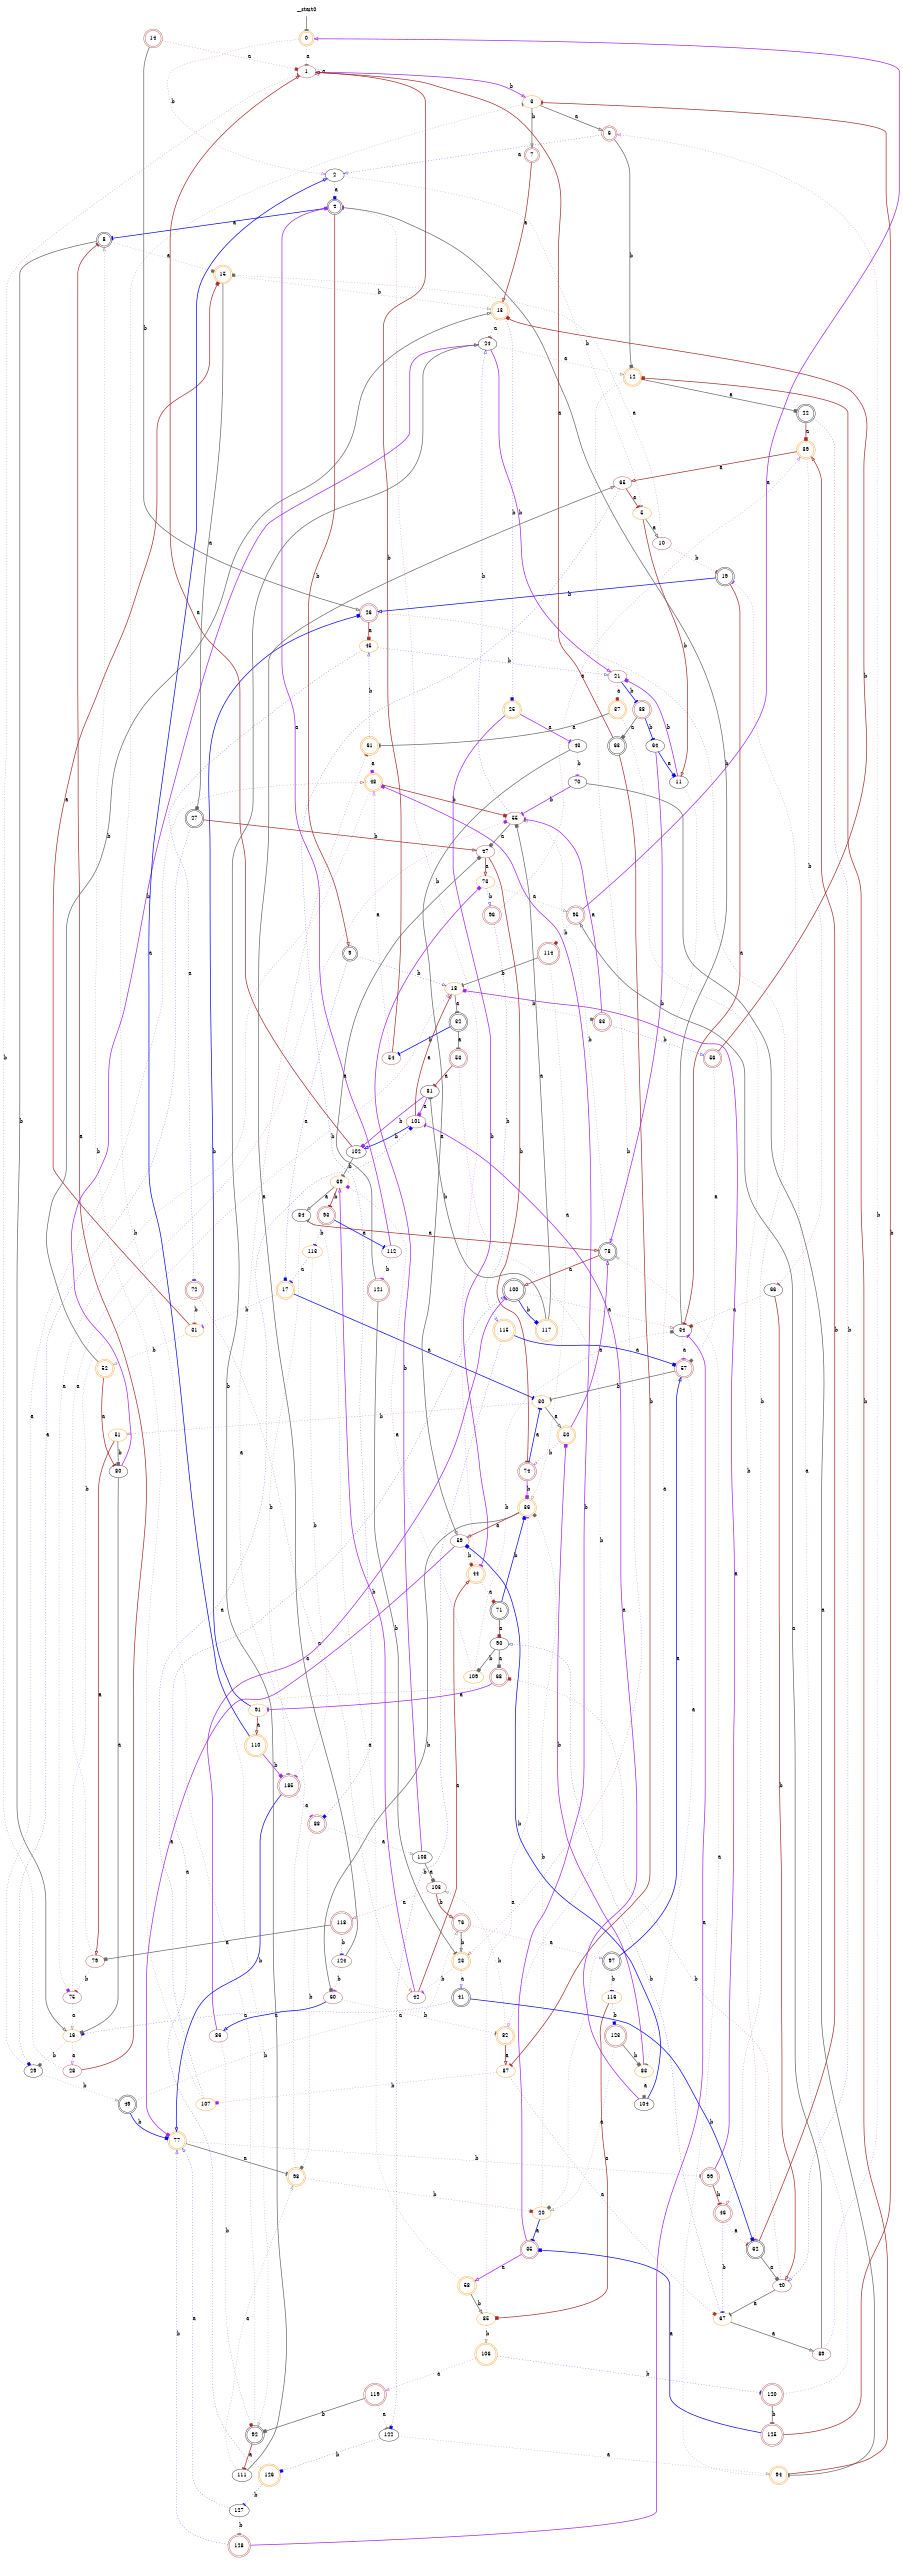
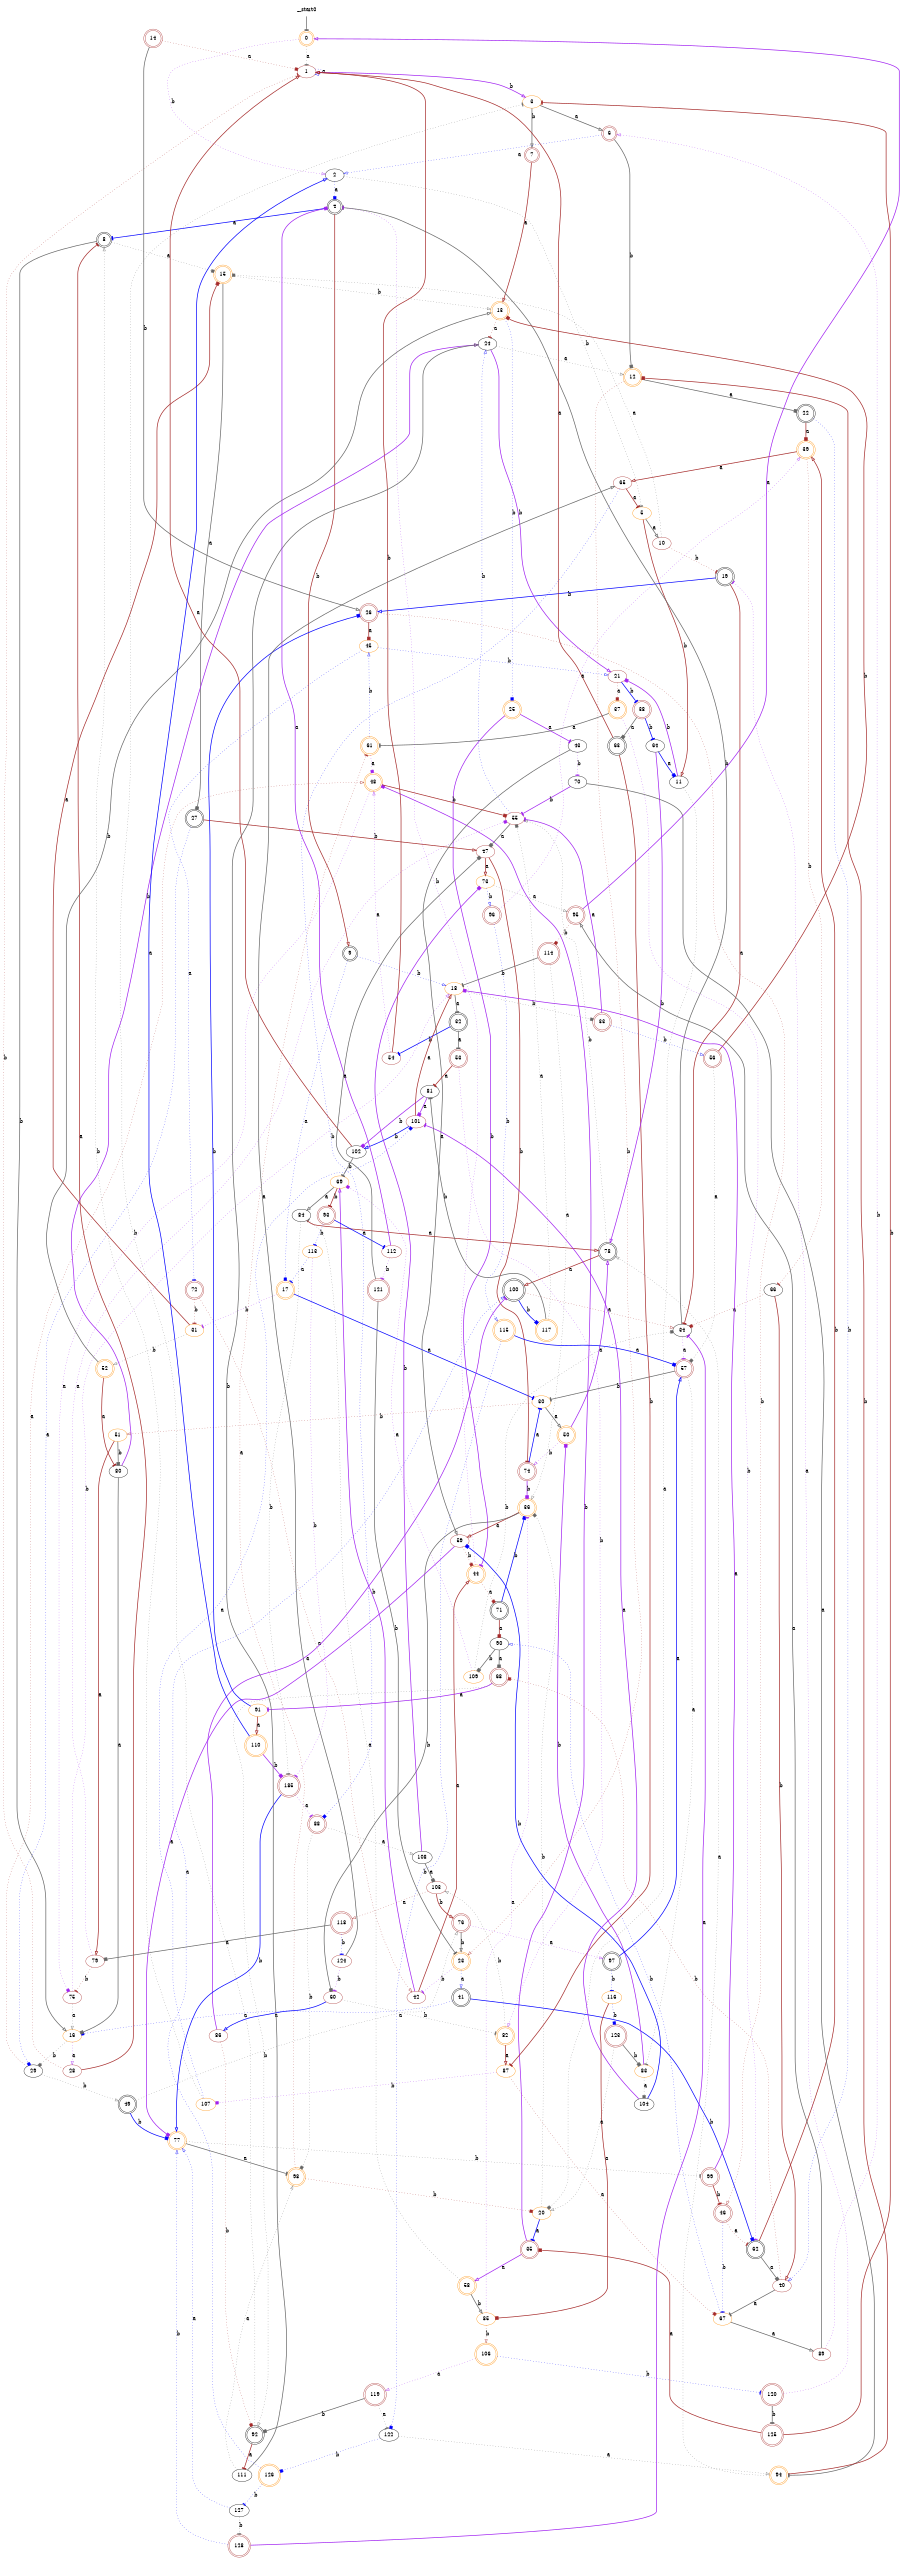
  digraph {
    node [color=brown shape=doublecircle]
    edge [arrowhead=onormal color=gray40 style=bold]
    __start0 [shape=none]
    0 [color=darkorange]
    1 [shape=""]
    2 [color=black shape=""]
    3 [color=darkorange shape=""]
    4 [color=black]
    5 [color=darkorange shape=""]
    6
    7
    8 [color=black]
    9 [color=black]
    10 [shape=""]
    11 [color=black shape=""]
    12 [color=darkorange]
    13 [color=darkorange]
    15 [color=darkorange]
    16 [color=darkorange shape=""]
    17 [color=darkorange]
    18 [color=darkorange shape=""]
    19 [color=black]
    20 [color=darkorange shape=""]
    21 [shape=""]
    22 [color=black]
    23 [color=darkorange]
    24 [color=black shape=""]
    25 [color=darkorange]
    14
    26
    27 [color=black]
    28 [shape=""]
    29 [color=black shape=""]
    30 [color=darkorange shape=""]
    31 [color=darkorange shape=""]
    32 [color=black]
    33
    34 [color=black shape=""]
    35
    36 [color=darkorange]
    37 [color=darkorange]
    38
    39 [color=darkorange]
    40 [shape=""]
    41 [color=black]
    42 [shape=""]
    43 [color=black shape=""]
    44 [color=darkorange]
    45 [color=darkorange shape=""]
    46
    47 [shape=""]
    48 [color=darkorange]
    49 [color=black]
    50 [color=darkorange]
    51 [color=darkorange shape=""]
    52 [color=darkorange]
    53
    54 [shape=""]
    55 [shape=""]
    56
    57
    58 [color=darkorange]
    59 [shape=""]
    60 [shape=""]
    61 [color=darkorange]
    62 [color=black]
    63 [color=black]
    64 [color=black shape=""]
    65 [shape=""]
    66 [color=black shape=""]
    67 [color=darkorange shape=""]
    68
    69 [color=darkorange shape=""]
    70 [color=black shape=""]
    71 [color=black]
    72
    73 [color=darkorange shape=""]
    74
    75 [shape=""]
    76
    77 [color=darkorange]
    78 [color=black]
    79 [shape=""]
    80 [color=black shape=""]
    81 [color=black shape=""]
    82 [color=darkorange]
    83 [color=darkorange shape=""]
    84 [color=black shape=""]
    85 [color=darkorange shape=""]
    86 [shape=""]
    87 [color=darkorange shape=""]
    88
    89 [shape=""]
    90 [color=black shape=""]
    91 [color=darkorange shape=""]
    92 [color=black]
    93
    94 [color=darkorange]
    95
    96
    97 [color=black]
    98 [color=darkorange]
    99
    100 [color=black]
    101 [shape=""]
    102 [color=black shape=""]
    103 [shape=""]
    104 [color=black shape=""]
    n107 [label=185]
    106 [color=darkorange]
    107 [color=darkorange shape=""]
    108 [color=black shape=""]
    109 [color=darkorange shape=""]
    110 [color=darkorange]
    111 [color=black shape=""]
    112 [shape=""]
    113 [color=darkorange shape=""]
    114
    115 [color=darkorange]
    116 [color=darkorange shape=""]
    117 [color=darkorange]
    118
    119
    120
    121
    122 [color=black shape=""]
    123
    124 [shape=""]
    125
    126 [color=darkorange]
    127 [color=black shape=""]
    128
    __start0 -> 0 [arrowhead=tee]
    0 -> 1 [arrowhead=tee label=a style=dotted]
    0 -> 2 [color=purple label=b style=dotted]
    1 -> 1 [color=blue label=a style=dotted]
    1 -> 3 [color=purple label=b]
    2 -> 4 [arrowhead=box color=blue label=a style=dotted]
    2 -> 5 [arrowhead=tee label=b style=dotted]
    3 -> 6 [label=a]
    3 -> 7 [label=b]
    4 -> 8 [arrowhead=tee color=blue label=a]
    4 -> 9 [color=brown label=b]
    5 -> 10 [label=a]
    5 -> 11 [color=brown label=b]
    6 -> 2 [color=blue label=a style=dotted]
    6 -> 12 [arrowhead=box label=b]
    7 -> 13 [color=brown label=a]
    8 -> 15 [arrowhead=box label=a style=dotted]
    8 -> 16 [label=b]
    9 -> 17 [arrowhead=box color=blue label=a style=dotted]
    9 -> 18 [color=blue label=b style=dotted]
    10 -> 15 [arrowhead=box label=a style=dotted]
    10 -> 19 [arrowhead=tee color=brown label=b style=dotted]
    11 -> 20 [arrowhead=box label=a style=dotted]
    11 -> 21 [arrowhead=box color=purple label=b]
    12 -> 22 [arrowhead=box label=a]
    12 -> 23 [color=brown label=b style=dotted]
    13 -> 24 [arrowhead=tee color=brown label=a style=dotted]
    13 -> 25 [arrowhead=box color=blue label=b style=dotted]
    15 -> 13 [label=b style=dotted]
    15 -> 27 [arrowhead=box label=a]
    16 -> 28 [color=purple label=a style=dotted]
    16 -> 29 [arrowhead=box label=b style=dotted]
    17 -> 30 [arrowhead=tee color=blue label=a]
    17 -> 31 [arrowhead=tee color=purple label=b style=dotted]
    18 -> 32 [arrowhead=tee label=a]
    18 -> 33 [arrowhead=box label=b style=dotted]
    19 -> 26 [color=blue label=b]
    19 -> 34 [arrowhead=tee color=brown label=a]
    20 -> 35 [arrowhead=tee color=blue label=a]
    20 -> 36 [arrowhead=box label=b style=dotted]
    21 -> 37 [arrowhead=box color=brown label=a style=dotted]
    21 -> 38 [arrowhead=tee color=blue label=b]
    22 -> 39 [arrowhead=box color=brown label=a]
    22 -> 40 [color=blue label=b style=dotted]
    23 -> 41 [color=blue label=a style=dotted]
    23 -> 42 [arrowhead=tee color=purple label=b style=dotted]
    24 -> 12 [label=a style=dotted]
    24 -> 21 [color=purple label=b]
    25 -> 43 [arrowhead=tee color=purple label=a]
    25 -> 44 [arrowhead=tee color=purple label=b]
    14 -> 1 [arrowhead=box color=brown label=a style=dotted]
    14 -> 26 [label=b]
    26 -> 45 [arrowhead=box color=brown label=a]
    26 -> 46 [color=brown label=b style=dotted]
    27 -> 29 [arrowhead=box color=blue label=a style=dotted]
    27 -> 47 [color=brown label=b]
    28 -> 1 [arrowhead=tee color=brown label=b style=dotted]
    28 -> 8 [arrowhead=tee color=brown label=a]
    29 -> 48 [color=brown label=a style=dotted]
    29 -> 49 [label=b style=dotted]
    30 -> 50 [label=a]
    30 -> 51 [color=brown label=b style=dotted]
    31 -> 15 [arrowhead=box color=brown label=a]
    31 -> 52 [label=b style=dotted]
    32 -> 53 [arrowhead=tee label=a]
    32 -> 54 [arrowhead=tee color=blue label=b]
    33 -> 55 [arrowhead=tee color=purple label=a]
    33 -> 56 [color=blue label=b style=dotted]
    34 -> 4 [arrowhead=tee label=b]
    34 -> 57 [arrowhead=tee color=purple label=a style=dotted]
    35 -> 48 [arrowhead=box color=purple label=b]
    35 -> 58 [color=purple label=a]
    36 -> 59 [color=brown label=a]
    36 -> 60 [arrowhead=box label=b]
    37 -> 61 [arrowhead=tee label=a]
    37 -> 62 [arrowhead=tee color=purple label=b style=dotted]
    38 -> 63 [arrowhead=box label=a]
    38 -> 64 [arrowhead=tee color=blue label=b]
    39 -> 65 [color=brown label=a]
    39 -> 66 [arrowhead=tee color=brown label=b style=dotted]
    40 -> 67 [arrowhead=tee label=a]
    40 -> 68 [arrowhead=box color=brown label=b style=dotted]
    41 -> 16 [arrowhead=box color=blue label=a style=dotted]
    41 -> 62 [arrowhead=box color=blue label=b]
    42 -> 44 [color=brown label=a]
    42 -> 69 [color=purple label=b]
    43 -> 59 [label=a]
    43 -> 70 [arrowhead=tee color=purple label=b style=dotted]
    44 -> 4 [arrowhead=tee color=purple label=b style=dotted]
    44 -> 71 [arrowhead=box color=brown label=a style=dotted]
    45 -> 21 [color=blue label=b style=dotted]
    45 -> 72 [arrowhead=tee color=blue label=a style=dotted]
    46 -> 62 [arrowhead=tee color=brown label=a style=dotted]
    46 -> 67 [arrowhead=tee color=blue label=b style=dotted]
    47 -> 73 [color=brown label=a]
    47 -> 74 [arrowhead=tee color=brown label=b]
    48 -> 55 [arrowhead=box color=brown label=b]
    48 -> 75 [arrowhead=box color=purple label=a style=dotted]
    49 -> 76 [label=a style=dotted]
    49 -> 77 [arrowhead=box color=blue label=b]
    50 -> 74 [color=purple label=b style=dotted]
    50 -> 78 [color=purple label=a]
    51 -> 79 [color=brown label=a]
    51 -> 80 [arrowhead=box label=b]
    52 -> 13 [label=b]
    52 -> 80 [arrowhead=tee color=brown label=a]
    53 -> 81 [arrowhead=tee color=brown label=a]
    53 -> 82 [color=purple label=b style=dotted]
    54 -> 1 [color=brown label=b]
    54 -> 48 [color=purple label=a style=dotted]
    55 -> 24 [color=blue label=b style=dotted]
    55 -> 47 [arrowhead=box label=a]
    56 -> 13 [arrowhead=box color=brown label=b]
    56 -> 57 [arrowhead=box label=a style=dotted]
    57 -> 30 [arrowhead=tee label=b]
    57 -> 83 [arrowhead=tee label=a style=dotted]
    58 -> 84 [arrowhead=tee label=a style=dotted]
    58 -> 85 [label=b]
    59 -> 44 [arrowhead=box color=brown label=b style=dotted]
    59 -> 77 [arrowhead=box color=purple label=a]
    60 -> 82 [arrowhead=tee label=b style=dotted]
    60 -> 86 [color=blue label=a]
    61 -> 45 [color=blue label=b style=dotted]
    61 -> 48 [arrowhead=box color=purple label=a style=dotted]
    62 -> 39 [color=brown label=b]
    62 -> 40 [arrowhead=box label=a]
    63 -> 1 [color=brown label=a]
    63 -> 87 [arrowhead=tee color=brown label=b]
    64 -> 11 [arrowhead=box color=blue label=a]
    64 -> 78 [color=purple label=b]
    65 -> 5 [arrowhead=tee color=brown label=a]
    65 -> 88 [arrowhead=box color=blue label=b style=dotted]
    66 -> 34 [arrowhead=box color=brown label=a style=dotted]
    66 -> 40 [color=brown label=b]
    67 -> 89 [label=a]
    67 -> 90 [color=blue label=b style=dotted]
    68 -> 91 [arrowhead=tee color=purple label=a]
    68 -> 92 [label=b style=dotted]
    69 -> 84 [label=a]
    69 -> 93 [arrowhead=tee color=brown label=b]
    70 -> 55 [arrowhead=tee color=purple label=b]
    70 -> 94 [arrowhead=tee label=a]
    71 -> 36 [arrowhead=box color=blue label=b]
    71 -> 90 [arrowhead=box color=brown label=a]
    72 -> 31 [arrowhead=tee color=brown label=b style=dotted]
    72 -> 42 [color=brown label=a style=dotted]
    73 -> 95 [label=a style=dotted]
    73 -> 96 [color=blue label=b style=dotted]
    74 -> 30 [arrowhead=tee color=blue label=a]
    74 -> 36 [arrowhead=box color=purple label=b]
    75 -> 16 [label=a style=dotted]
    75 -> 18 [color=purple label=b style=dotted]
    76 -> 23 [label=b]
    76 -> 97 [color=purple label=a style=dotted]
    77 -> 98 [arrowhead=tee label=a]
    77 -> 99 [arrowhead=tee label=b style=dotted]
    78 -> 55 [label=b style=dotted]
    78 -> 100 [color=brown label=a]
    79 -> 55 [arrowhead=box color=purple label=a style=dotted]
    79 -> 75 [arrowhead=tee color=brown label=b style=dotted]
    80 -> 16 [arrowhead=box label=a]
    80 -> 24 [color=purple label=b]
    81 -> 101 [arrowhead=box color=purple label=a]
    81 -> 102 [arrowhead=box color=purple label=b]
    82 -> 87 [color=brown label=a]
    82 -> 103 [label=b style=dotted]
    83 -> 50 [arrowhead=box color=purple label=b]
    83 -> 104 [arrowhead=box label=a style=dotted]
    84 -> 78 [color=brown label=a]
    84 -> n107 [arrowhead=tee label=b style=dotted]
    85 -> 36 [arrowhead=tee color=purple label=a style=dotted]
    85 -> 106 [color=brown label=b style=dotted]
    86 -> 92 [arrowhead=box color=brown label=b style=dotted]
    86 -> 100 [arrowhead=tee color=purple label=a]
    87 -> 67 [arrowhead=box color=brown label=a style=dotted]
    87 -> 107 [arrowhead=box color=purple label=b style=dotted]
    88 -> 98 [arrowhead=box label=b style=dotted]
    88 -> 108 [label=a style=dotted]
    89 -> 6 [color=purple label=b style=dotted]
    89 -> 95 [label=a]
    90 -> 68 [arrowhead=box label=a]
    90 -> 109 [arrowhead=box label=b]
    91 -> 26 [arrowhead=box color=blue label=b]
    91 -> 110 [color=brown label=a]
    92 -> 3 [arrowhead=tee label=b style=dotted]
    92 -> 111 [arrowhead=tee color=brown label=a]
    93 -> 112 [arrowhead=tee color=blue label=a]
    93 -> 113 [arrowhead=tee color=blue label=b style=dotted]
    94 -> 12 [arrowhead=box color=brown label=b]
    94 -> 78 [label=a style=dotted]
    95 -> 0 [color=purple label=a]
    95 -> 114 [arrowhead=box color=brown label=b style=dotted]
    96 -> 39 [color=purple label=a style=dotted]
    96 -> 115 [color=blue label=b style=dotted]
    97 -> 57 [color=blue label=a]
    97 -> 116 [arrowhead=tee color=blue label=b style=dotted]
    98 -> 20 [arrowhead=box color=brown label=b style=dotted]
    98 -> 61 [arrowhead=tee color=brown label=a style=dotted]
    99 -> 18 [arrowhead=box color=purple label=a]
    99 -> 46 [arrowhead=tee color=brown label=b]
    100 -> 34 [color=brown label=a style=dotted]
    100 -> 117 [arrowhead=box color=blue label=b]
    101 -> 18 [color=brown label=a]
    101 -> 102 [color=blue label=b]
    102 -> 1 [color=brown label=a]
    102 -> 69 [arrowhead=tee label=b]
    103 -> 76 [color=brown label=b]
    103 -> 118 [color=brown label=a style=dotted]
    104 -> 59 [arrowhead=box color=blue label=b]
    104 -> 101 [arrowhead=tee color=purple label=a]
    n107 -> 77 [color=blue label=b]
    n107 -> 88 [arrowhead=tee color=purple label=a style=dotted]
    106 -> 119 [color=purple label=a style=dotted]
    106 -> 120 [arrowhead=tee color=blue label=b style=dotted]
    107 -> 8 [label=b style=dotted]
    107 -> 101 [arrowhead=box color=blue label=a style=dotted]
    108 -> 73 [arrowhead=box color=purple label=b]
    108 -> 103 [arrowhead=box label=a]
    109 -> 34 [arrowhead=box label=b style=dotted]
    109 -> 69 [arrowhead=box color=purple label=a style=dotted]
    110 -> 2 [color=blue label=a]
    110 -> n107 [arrowhead=box color=purple label=b]
    111 -> 24 [label=b]
    111 -> 98 [label=a style=dotted]
    112 -> 4 [arrowhead=box color=purple label=a]
    112 -> 121 [arrowhead=tee color=purple label=b style=dotted]
    113 -> 17 [arrowhead=tee color=blue label=a style=dotted]
    113 -> n107 [arrowhead=tee color=purple label=b style=dotted]
    114 -> 18 [arrowhead=tee label=b]
    114 -> 36 [label=a style=dotted]
    115 -> 57 [arrowhead=box color=blue label=a]
    115 -> 122 [arrowhead=box color=blue label=b style=dotted]
    116 -> 85 [arrowhead=box color=brown label=a]
    116 -> 123 [arrowhead=box color=blue label=b style=dotted]
-   117 -> 55 [arrowhead=box label=a]
+   117 -> 55 [arrowhead=box label=a style=dotted]
    117 -> 81 [arrowhead=tee label=b]
    118 -> 79 [arrowhead=box label=a]
    118 -> 124 [arrowhead=tee color=blue label=b style=dotted]
    119 -> 92 [arrowhead=box label=b]
    119 -> 122 [arrowhead=tee label=a style=dotted]
    120 -> 19 [arrowhead=tee color=purple label=a style=dotted]
    120 -> 125 [arrowhead=tee label=b]
    121 -> 23 [arrowhead=tee label=b]
    121 -> 47 [arrowhead=box label=a]
    122 -> 94 [label=a style=dotted]
    122 -> 126 [arrowhead=box color=blue label=b style=dotted]
    123 -> 20 [label=a style=dotted]
    123 -> 83 [arrowhead=box label=b]
    124 -> 60 [arrowhead=tee color=purple label=b style=dotted]
    124 -> 65 [label=a]
    125 -> 3 [arrowhead=tee color=brown label=b]
-   125 -> 35 [arrowhead=box color=blue label=a]
+   125 -> 35 [arrowhead=box color=brown label=a]
    126 -> 100 [color=blue label=a style=dotted]
    126 -> 127 [arrowhead=tee color=blue label=b style=dotted]
    127 -> 77 [color=blue label=a style=dotted]
    127 -> 128 [arrowhead=tee label=b style=dotted]
    128 -> 34 [arrowhead=tee color=purple label=a]
    128 -> 77 [color=blue label=b style=dotted]
  }
